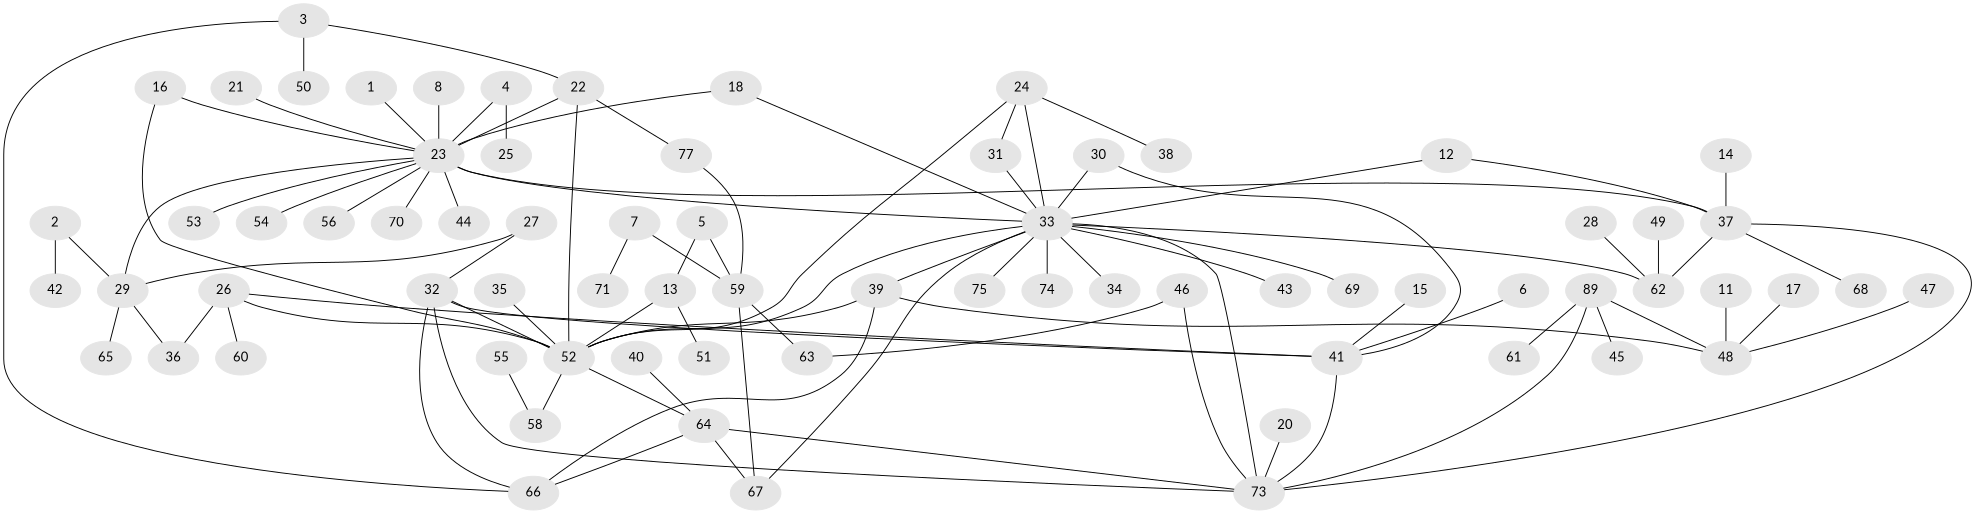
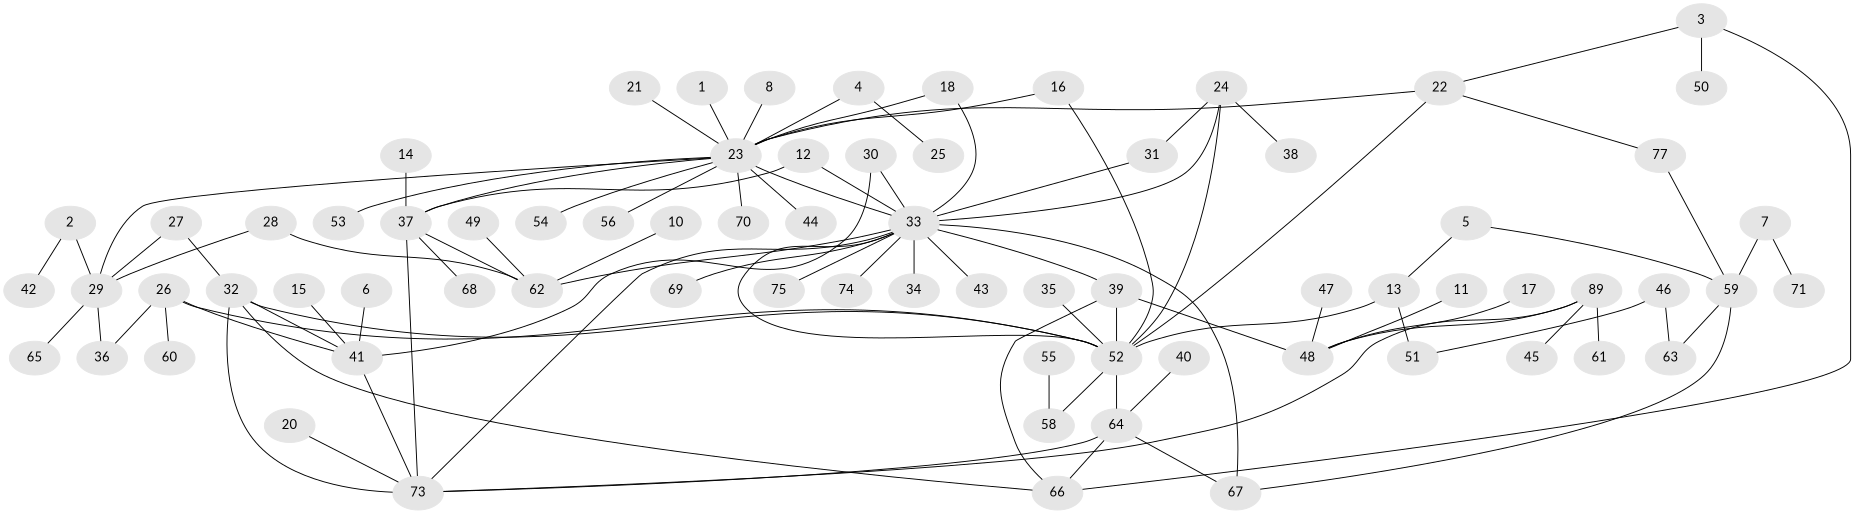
  graph {
    fontname=Lato
    node [color=gray90 fontname=Lato style=filled]
    edge [fontname=Lato weight=1.0]
    1
    23
    29
    33
    37
    44
    53
    54
    56
    70
    2
    42
    36
    65
    3
    22
    50
    66
    52
    n20 [label=77]
    4
    25
    5
    13
    59
    51
    67
    63
    6
    41
    73
    7
    71
    8
    64
    58
    62
    34
    39
    43
    69
    n42 [label=75]
    74
+   10
    11
    48
    12
    68
    14
    15
    16
    17
    18
    n54 [label=89]
    45
    61
    20
    21
    24
    31
    38
    26
    60
    27
    32
    28
    30
    35
    40
    46
    47
    49
    55
    1 -- 23
    23 -- 29
    23 -- 33
    23 -- 37
    23 -- 44 [weight=2.0]
    23 -- 53
    23 -- 54
    23 -- 56
    23 -- 70
    29 -- 36
    29 -- 65
    33 -- 52
    33 -- 67
    33 -- 73
    33 -- 62
    33 -- 34
    33 -- 39
    33 -- 43
    33 -- 69
    33 -- n42
    33 -- 74
    37 -- 73
    37 -- 62
    37 -- 68
    2 -- 29
    2 -- 42
    3 -- 22
    3 -- 50
    3 -- 66
    22 -- 23
    22 -- 52
    22 -- n20
    52 -- 64
    52 -- 58
    n20 -- 59
    4 -- 23
    4 -- 25
    5 -- 13
    5 -- 59
    13 -- 52
    13 -- 51
    59 -- 67
    59 -- 63
    6 -- 41
    41 -- 73
    7 -- 59
    7 -- 71
    8 -- 23 [weight=2.0]
    64 -- 66
    64 -- 67
    64 -- 73
    39 -- 66
    39 -- 52
    39 -- 48
+   10 -- 62
    11 -- 48
    12 -- 33
    12 -- 37
    14 -- 37
    15 -- 41
    16 -- 23
    16 -- 52
    17 -- 48
    18 -- 23
    18 -- 33
    n54 -- 73
    n54 -- 48
    n54 -- 45
    n54 -- 61
    20 -- 73
    21 -- 23
    24 -- 33
    24 -- 52
    24 -- 31
    24 -- 38
    31 -- 33
    26 -- 36
    26 -- 52
    26 -- 41 [weight=2.0]
    26 -- 60
    27 -- 29
    27 -- 32
    32 -- 66
    32 -- 52
    32 -- 41
    32 -- 73
+   28 -- 29
    28 -- 62
    30 -- 33
    30 -- 41
    35 -- 52
    40 -- 64
    46 -- 63
-   46 -- 73
+   46 -- 51
    47 -- 48
    49 -- 62
    55 -- 58
  }
